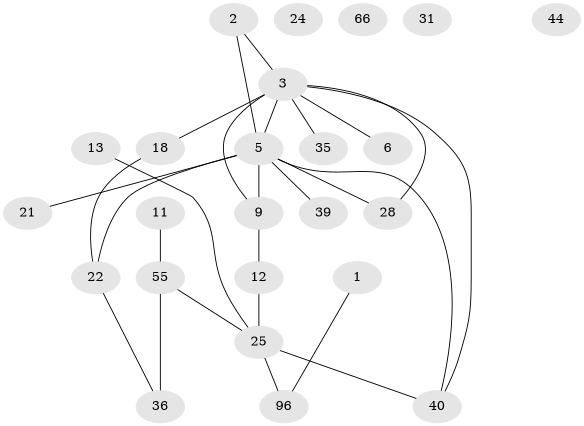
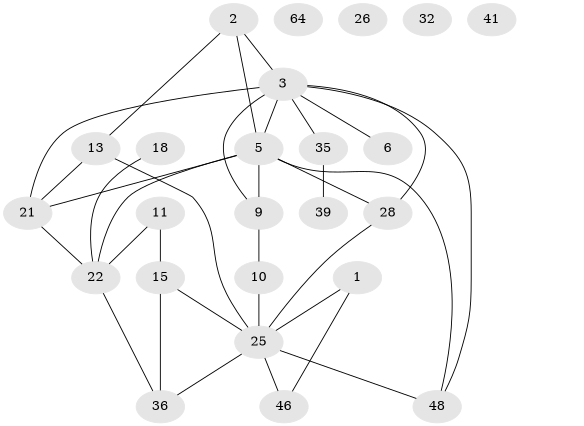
  graph {
    node [color=gray90 style=filled]
    25 [super="+42+28"]
-   46 [label=96]
-   40 [super="+43"]
+   46
+   40 [super="+43" label=48]
    36
    1
    2 [super="+4"]
    3 [super="+8+7+31+10"]
    5 [super="+16+29"]
    13 [super="+48+19"]
    6
    9 [super="+17"]
    n12 [label=28 super="+30"]
    21 [super="+45"]
    35
    22 [super="+23+27"]
    39
-   12 [super="+38"]
+   12 [super="+38" label=10]
    11 [super="+34+49"]
-   15 [label=55]
+   15
    18
-   24
-   26 [label=66]
-   32 [label=31]
-   44
+   24 [label=64]
+   26
+   32
+   41
    25 -- 46
    25 -- 40
+   25 -- 36
+   1 -- 25
    1 -- 46
    2 -- 3
    2 -- 5
+   2 -- 13
    3 -- 40
    3 -- 5
    3 -- 6
    3 -- 9
    3 -- n12
-   3 -- 18
+   3 -- 21
    3 -- 35
    5 -- 40
    5 -- 9 [weight=2]
    5 -- n12 [weight=2]
    5 -- 21
    5 -- 22
-   5 -- 39 [weight=2]
+   35 -- 39 [weight=2]
    13 -- 25 [weight=2]
+   13 -- 21
    9 -- 12
+   n12 -- 25
+   21 -- 22 [weight=2]
    22 -- 36
    12 -- 25
+   11 -- 22 [weight=2]
    11 -- 15
    15 -- 25
    15 -- 36
    18 -- 22
  }
